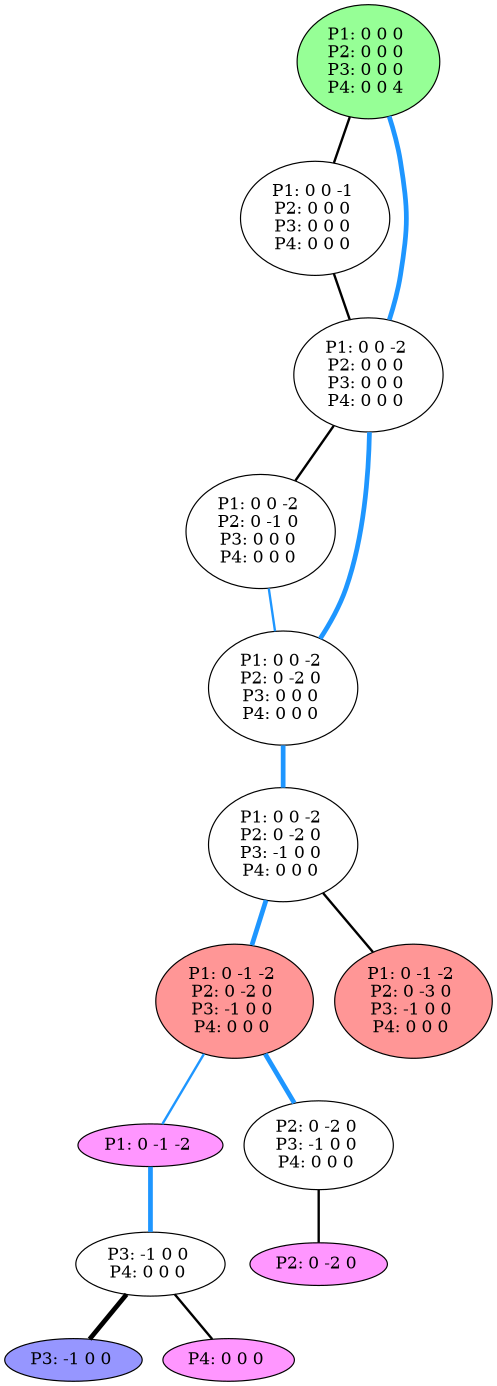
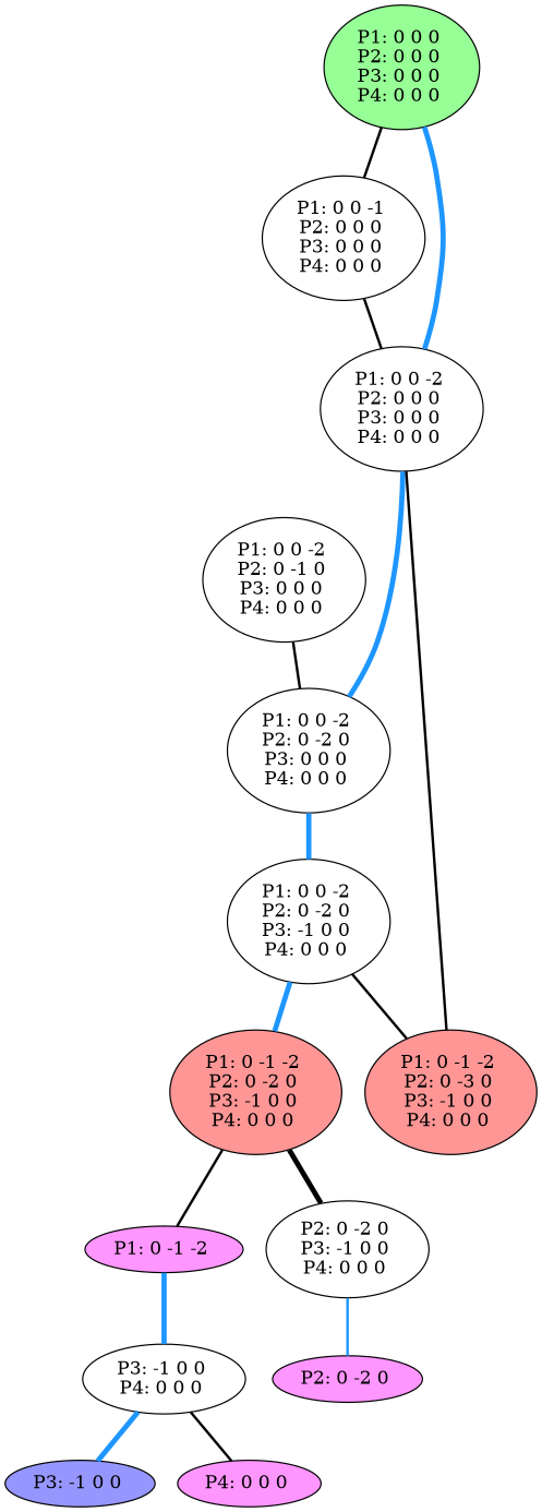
  graph {
    color=black
    edge [color=black style=bold]
-   n1 [fillcolor="#96FF96" label="P1: 0 0 0 \nP2: 0 0 0 \nP3: 0 0 0 \nP4: 0 0 4 \n" style=filled]
+   n1 [fillcolor="#96FF96" label="P1: 0 0 0 \nP2: 0 0 0 \nP3: 0 0 0 \nP4: 0 0 0 \n" style=filled]
    n2 [label="P1: 0 0 -1 \nP2: 0 0 0 \nP3: 0 0 0 \nP4: 0 0 0 \n"]
    n3 [label="P1: 0 0 -2 \nP2: 0 0 0 \nP3: 0 0 0 \nP4: 0 0 0 \n"]
    n4 [label="P1: 0 0 -2 \nP2: 0 -1 0 \nP3: 0 0 0 \nP4: 0 0 0 \n"]
    n5 [label="P1: 0 0 -2 \nP2: 0 -2 0 \nP3: 0 0 0 \nP4: 0 0 0 \n"]
    n6 [label="P1: 0 0 -2 \nP2: 0 -2 0 \nP3: -1 0 0 \nP4: 0 0 0 \n"]
    n7 [fillcolor="#FF9696" label="P1: 0 -1 -2 \nP2: 0 -2 0 \nP3: -1 0 0 \nP4: 0 0 0 \n" style=filled]
    n8 [fillcolor="#FF9696" label="P1: 0 -1 -2 \nP2: 0 -3 0 \nP3: -1 0 0 \nP4: 0 0 0 \n" style=filled]
    n9 [fillcolor="#FF96FF" label="P1: 0 -1 -2 \n" style=filled]
    n10 [label="P2: 0 -2 0 \nP3: -1 0 0 \nP4: 0 0 0 \n"]
    n11 [label="P3: -1 0 0 \nP4: 0 0 0 \n"]
    n12 [fillcolor="#FF96FF" label="P2: 0 -2 0 \n" style=filled]
    n13 [fillcolor="#9696FF" label="P3: -1 0 0 \n" style=filled]
    n14 [fillcolor="#FF96FF" label="P4: 0 0 0 \n" style=filled]
    n1 -- n2
    n1 -- n3 [color="#1E96FF" penwidth=4.0]
    n2 -- n3
-   n3 -- n4
+   n3 -- n8
    n3 -- n5 [color="#1E96FF" penwidth=4.0]
-   n4 -- n5 [color="#1E96FF"]
+   n4 -- n5
    n5 -- n6 [color="#1E96FF" penwidth=4.0]
    n6 -- n7 [color="#1E96FF" penwidth=4.0]
    n6 -- n8
-   n7 -- n9 [color="#1E96FF"]
-   n7 -- n10 [color="#1E96FF" penwidth=4.0]
+   n7 -- n9
+   n7 -- n10 [penwidth=4.0]
    n9 -- n11 [color="#1E96FF" penwidth=4.0]
-   n10 -- n12
-   n11 -- n13 [penwidth=4.0]
+   n10 -- n12 [color="#1E96FF"]
+   n11 -- n13 [color="#1E96FF" penwidth=4.0]
    n11 -- n14
  }
